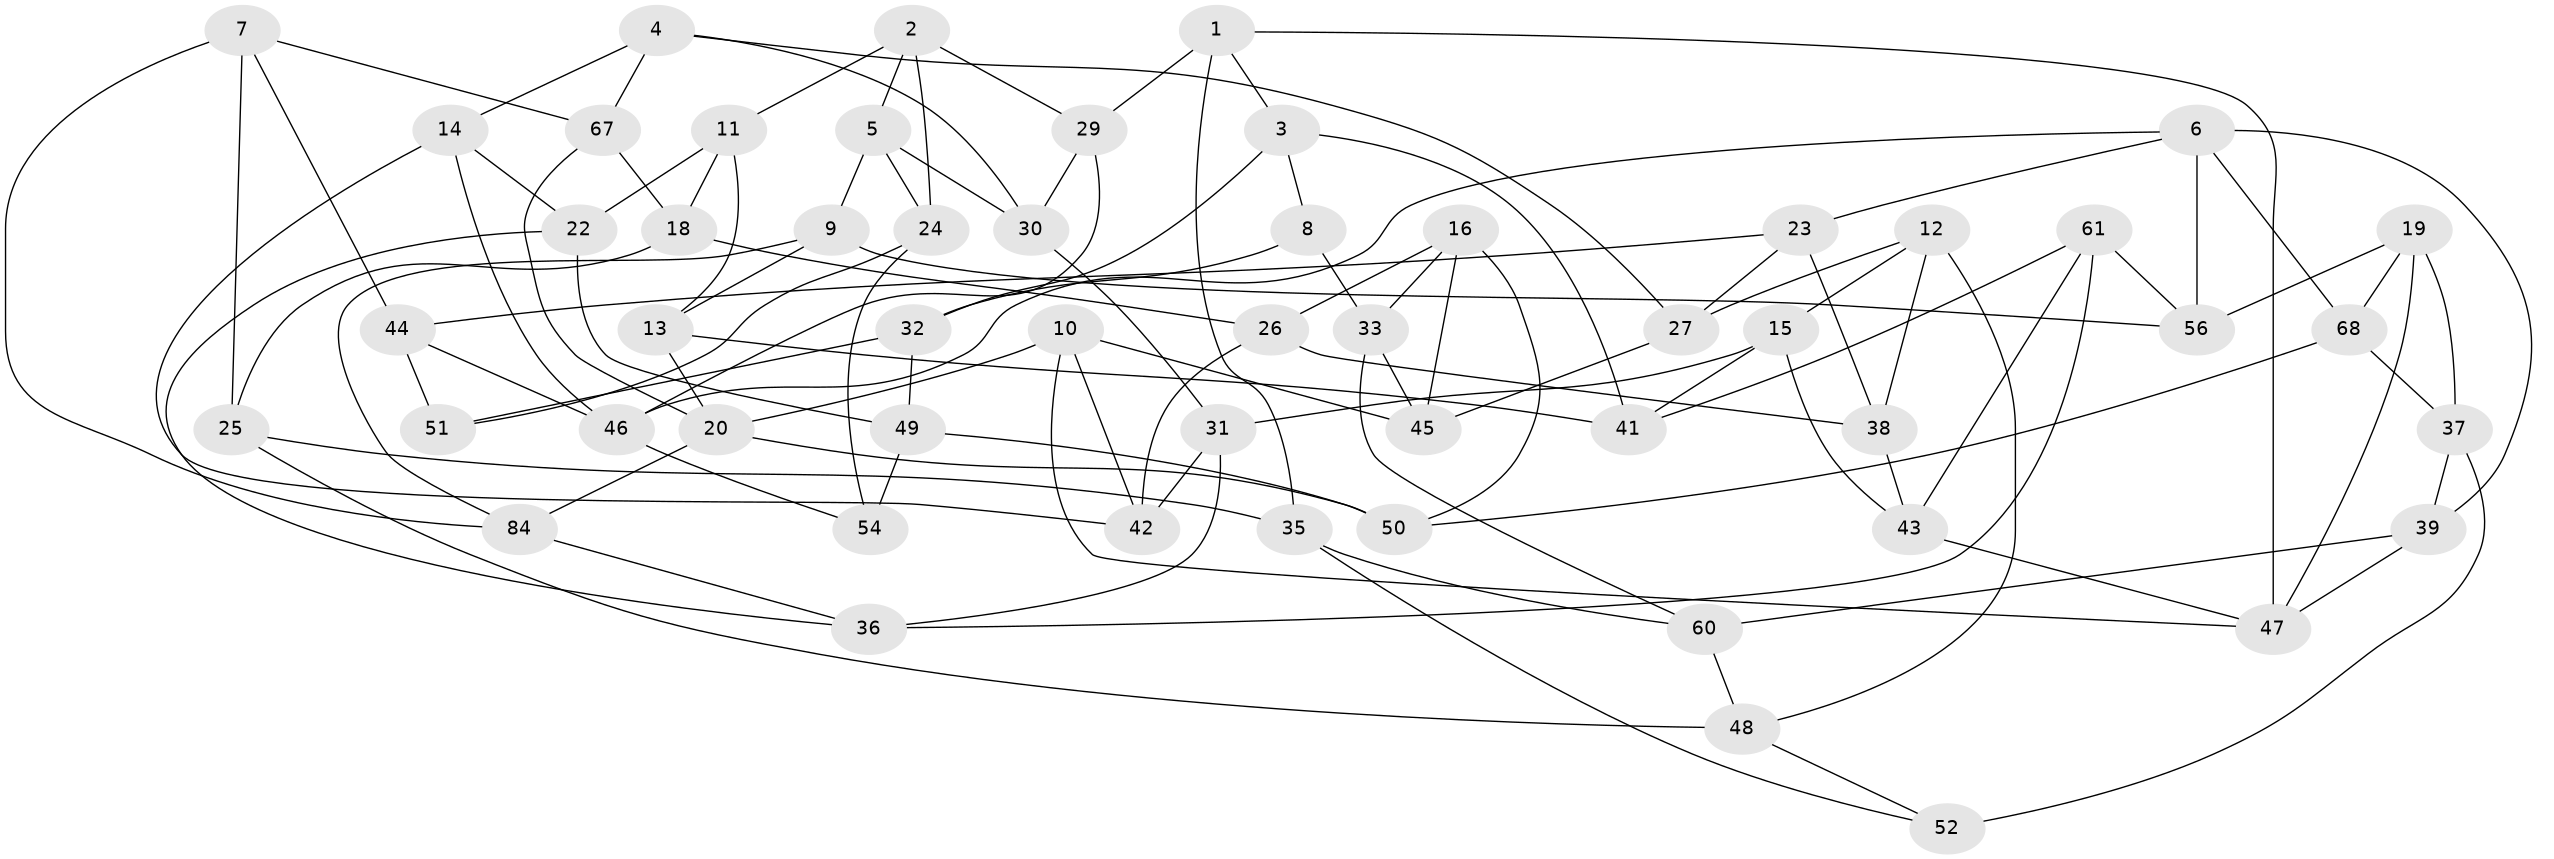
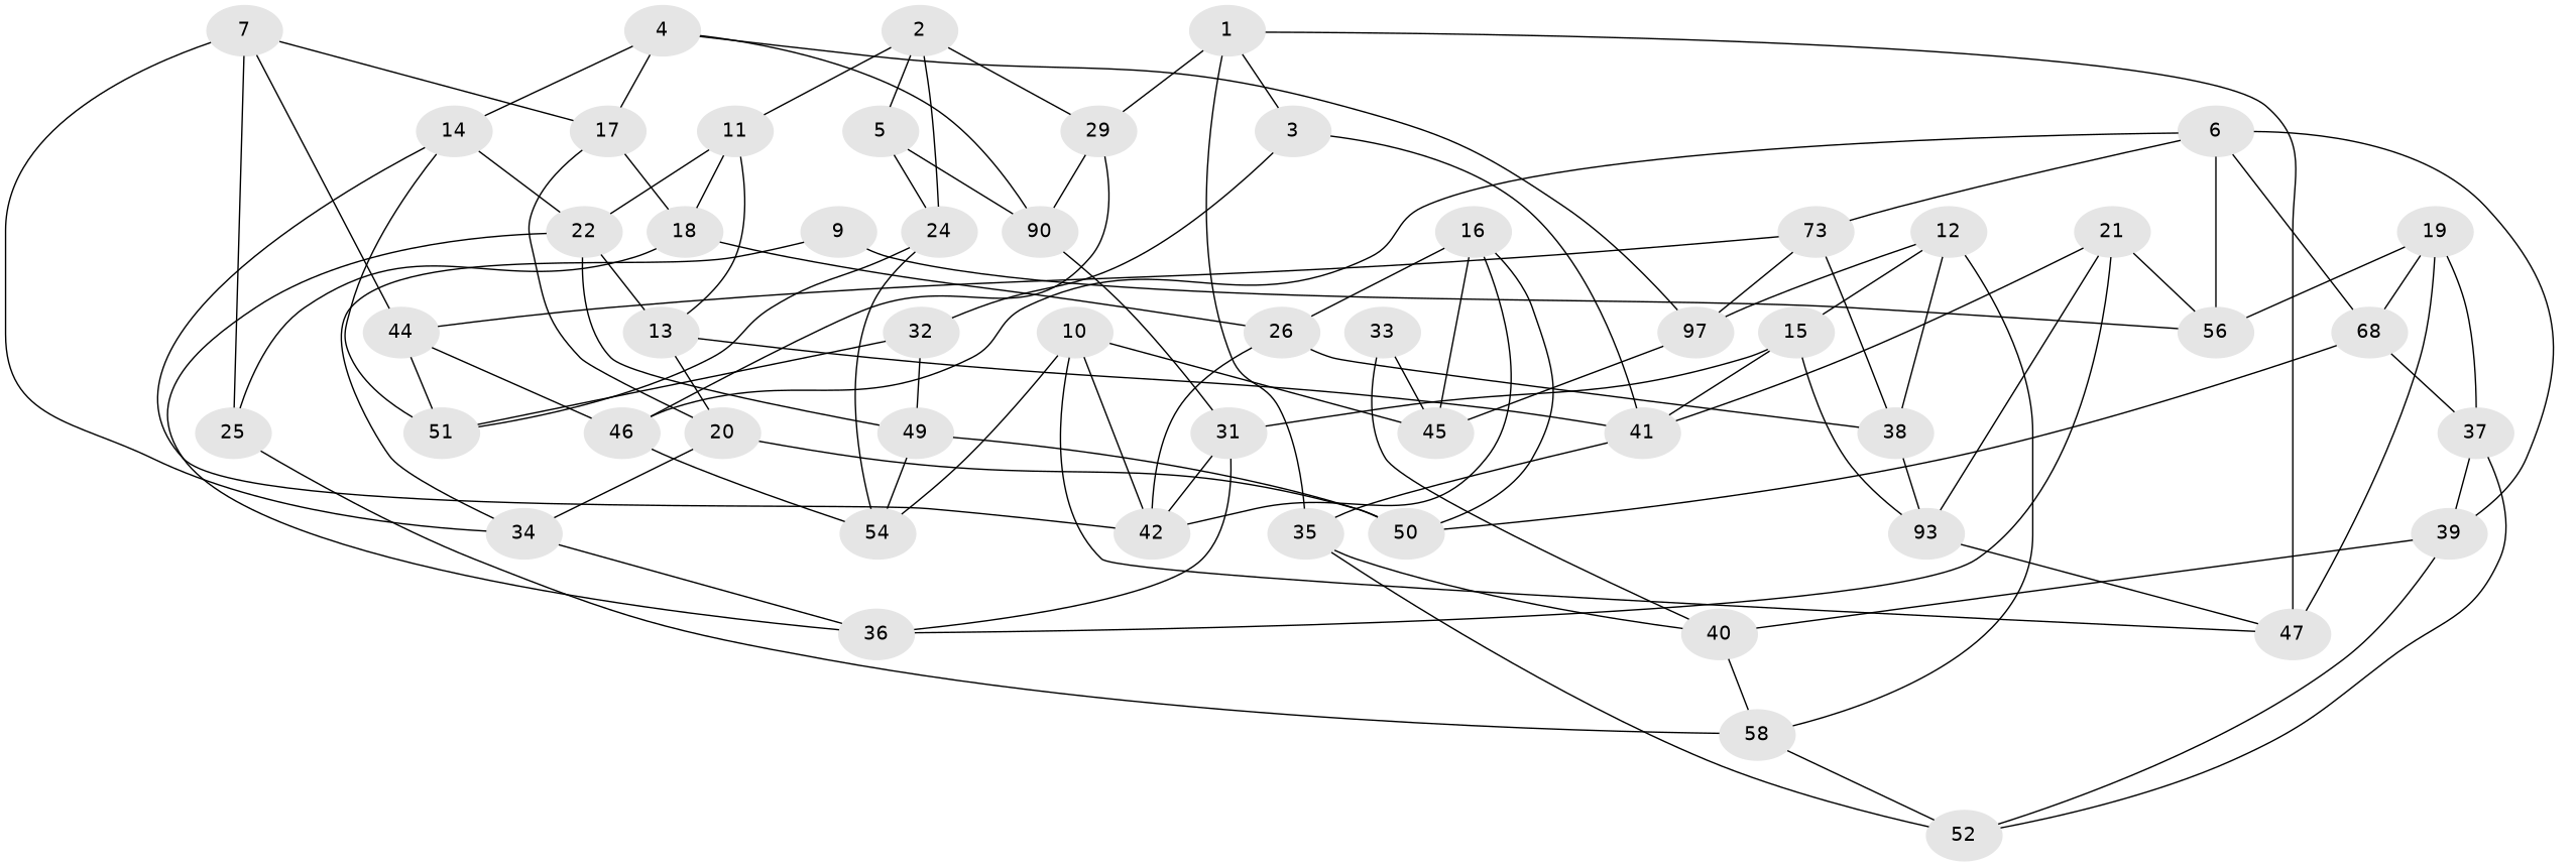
  graph {
    fontname="DejaVu Sans"
    node [color=gray90 fontname="DejaVu Sans" style=filled]
    edge [fontname="DejaVu Sans"]
    1
    3
    29
    35
    47
-   8
    32
    41
-   30
+   30 [label=90]
    46
-   40 [label=60]
+   40
    52
    2
    5
    11
    24
    9
    13
    18
    22
    54
    51
    33
    49
    4
    14
-   17 [label=67]
-   27
+   17
+   27 [label=97]
    42
    20
    45
    31
    n33 [label=56]
-   34 [label=84]
+   34
    n35 [label=68]
    6
    39
-   23
+   23 [label=73]
    50
    37
    7
    25
    44
-   48
+   48 [label=58]
    36
    38
    10
    26
    12
    15
-   43
+   43 [label=93]
    16
    19
-   21 [label=61]
+   21
    1 -- 3
    1 -- 29
    1 -- 35
    1 -- 47
-   3 -- 8
    3 -- 32
    3 -- 41
    29 -- 30
    29 -- 46
    35 -- 40
    35 -- 52
-   8 -- 32
-   8 -- 33
    32 -- 51
    32 -- 49
    30 -- 31
    46 -- 54
    40 -- 48
    2 -- 29
    2 -- 5
    2 -- 11
    2 -- 24
    5 -- 30
    5 -- 24
-   5 -- 9
    11 -- 13
    11 -- 18
    11 -- 22
    24 -- 54
    24 -- 51
-   9 -- 13
+   22 -- 13
    9 -- n33
    9 -- 34
    13 -- 41
    13 -- 20
    18 -- 25
    18 -- 26
    22 -- 49
    22 -- 36
    33 -- 40
    33 -- 45
    49 -- 54
    49 -- 50
    4 -- 30
    4 -- 14
    4 -- 17
    4 -- 27
    14 -- 22
-   14 -- 46
+   14 -- 51
    14 -- 42
    17 -- 18
    17 -- 20
    27 -- 45
    20 -- 34
    20 -- 50
    31 -- 42
    31 -- 36
    34 -- 36
    n35 -- 50
    n35 -- 37
    6 -- 46
    6 -- n33
    6 -- n35
    6 -- 39
    6 -- 23
    39 -- 40
-   39 -- 47
+   39 -- 52
    23 -- 27
    23 -- 44
    23 -- 38
    37 -- 52
    37 -- 39
    7 -- 17
    7 -- 34
    7 -- 25
    7 -- 44
-   25 -- 35
+   41 -- 35
    25 -- 48
    44 -- 46
    44 -- 51
    48 -- 52
    38 -- 43
    10 -- 47
-   10 -- 20
+   10 -- 54
    10 -- 42
    10 -- 45
    26 -- 42
    26 -- 38
    12 -- 27
    12 -- 48
    12 -- 38
    12 -- 15
    15 -- 41
    15 -- 31
    15 -- 43
    43 -- 47
-   16 -- 33
+   16 -- 42
    16 -- 45
    16 -- 50
    16 -- 26
    19 -- 47
    19 -- n33
    19 -- n35
    19 -- 37
    21 -- 41
    21 -- n33
    21 -- 36
    21 -- 43
  }
